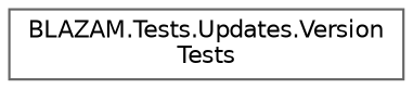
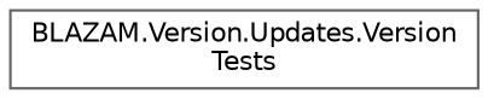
  digraph {
    rankdir=LR
-   n1 [color=grey40 fillcolor=white fontname=Helvetica fontsize=10 height=0.2 label="BLAZAM.Tests.Updates.Version\lTests" shape=box style=filled width=0.4]
+   n1 [color=grey40 fillcolor=white fontname=Helvetica fontsize=10 height=0.2 label="BLAZAM.Version.Updates.Version\lTests" shape=box style=filled width=0.4]
  }
